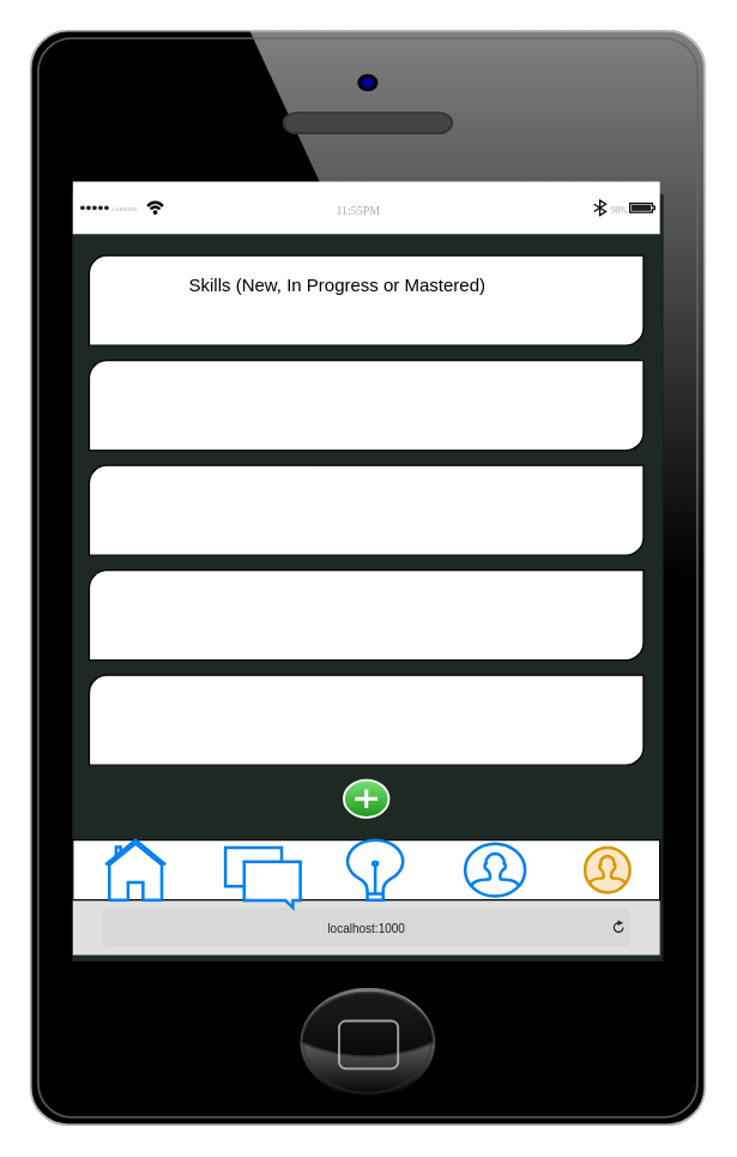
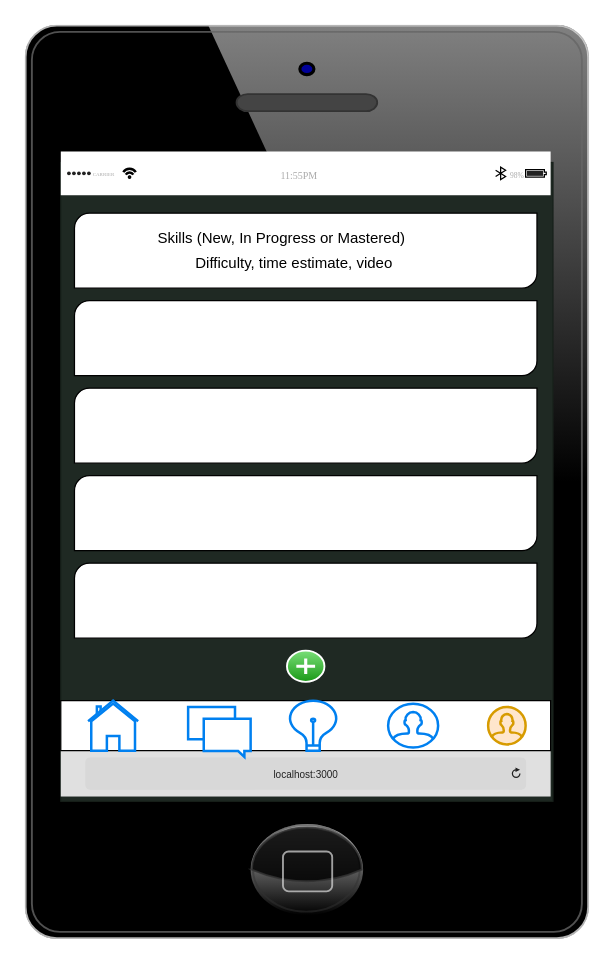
  <mxCell id="0" />
  <mxCell id="1" parent="0" />
  <mxCell id="2" value="" style="group" parent="1" vertex="1" connectable="0"><mxGeometry x="20" y="20" width="450.0" height="730.0" as="geometry" /></mxCell>
  <mxCell id="3" value="" style="verticalLabelPosition=bottom;verticalAlign=top;html=1;shadow=0;dashed=0;strokeWidth=1;shape=mxgraph.ios.iPhone;bgStyle=bgGreen;fillColor=#aaaaaa;sketch=0;" parent="2" vertex="1"><mxGeometry width="450.0" height="730.0" as="geometry" /></mxCell>
  <mxCell id="4" value="" style="html=1;strokeWidth=1;shadow=0;dashed=0;shape=mxgraph.ios7ui.appBar;fillColor=#ffffff;gradientColor=none;sketch=0;hachureGap=4;pointerEvents=0;fontFamily=Architects Daughter;fontSource=https%3A%2F%2Ffonts.googleapis.com%2Fcss%3Ffamily%3DArchitects%2BDaughter;fontSize=20;" parent="2" vertex="1"><mxGeometry x="28.13" y="100.69" width="391.87" height="35" as="geometry" /></mxCell>
  <mxCell id="5" value="CARRIER" style="shape=rect;align=left;fontSize=8;spacingLeft=24;fontSize=4;fontColor=#aaaaaa;strokeColor=none;fillColor=none;spacingTop=4;sketch=0;hachureGap=4;pointerEvents=0;fontFamily=Architects Daughter;fontSource=https%3A%2F%2Ffonts.googleapis.com%2Fcss%3Ffamily%3DArchitects%2BDaughter;" parent="4" vertex="1"><mxGeometry y="0.5" width="50" height="13" relative="1" as="geometry"><mxPoint y="-6.5" as="offset" /></mxGeometry></mxCell>
  <mxCell id="6" value="11:55PM" style="shape=rect;fontSize=8;fontColor=#aaaaaa;strokeColor=none;fillColor=none;spacingTop=4;sketch=0;hachureGap=4;pointerEvents=0;fontFamily=Architects Daughter;fontSource=https%3A%2F%2Ffonts.googleapis.com%2Fcss%3Ffamily%3DArchitects%2BDaughter;" parent="4" vertex="1"><mxGeometry x="0.5" y="0.5" width="50" height="13" relative="1" as="geometry"><mxPoint x="-30" y="-6.5" as="offset" /></mxGeometry></mxCell>
  <mxCell id="7" value="98%" style="shape=rect;align=right;fontSize=8;spacingRight=19;fontSize=6;fontColor=#aaaaaa;strokeColor=none;fillColor=none;spacingTop=4;sketch=0;hachureGap=4;pointerEvents=0;fontFamily=Architects Daughter;fontSource=https%3A%2F%2Ffonts.googleapis.com%2Fcss%3Ffamily%3DArchitects%2BDaughter;" parent="4" vertex="1"><mxGeometry x="1" y="0.5" width="45" height="13" relative="1" as="geometry"><mxPoint x="-45" y="-6.5" as="offset" /></mxGeometry></mxCell>
- <mxCell id="8" value="localhost:1000" style="html=1;strokeWidth=1;shadow=0;dashed=0;shape=mxgraph.ios7ui.url;fillColor=#e0e0e0;strokeColor=#c0c0c0;buttonText=;strokeColor2=#222222;fontColor=#222222;fontSize=8;spacingTop=2;align=center;" parent="2" vertex="1"><mxGeometry x="28.13" y="580" width="391.87" height="36.72" as="geometry" /></mxCell>
+ <mxCell id="8" value="localhost:3000" style="html=1;strokeWidth=1;shadow=0;dashed=0;shape=mxgraph.ios7ui.url;fillColor=#e0e0e0;strokeColor=#c0c0c0;buttonText=;strokeColor2=#222222;fontColor=#222222;fontSize=8;spacingTop=2;align=center;" parent="2" vertex="1"><mxGeometry x="28.13" y="580" width="391.87" height="36.72" as="geometry" /></mxCell>
  <mxCell id="9" value="" style="rounded=0;whiteSpace=wrap;html=1;" parent="2" vertex="1"><mxGeometry x="28.13" y="540" width="391.87" height="40" as="geometry" /></mxCell>
  <mxCell id="10" value="" style="html=1;verticalLabelPosition=bottom;align=center;labelBackgroundColor=#ffffff;verticalAlign=top;strokeWidth=2;strokeColor=#d79b00;shadow=0;dashed=0;shape=mxgraph.ios7.icons.user;fillColor=#ffe6cc;" parent="2" vertex="1"><mxGeometry x="370" y="545" width="30" height="30" as="geometry" /></mxCell>
  <mxCell id="11" value="" style="html=1;verticalLabelPosition=bottom;align=center;labelBackgroundColor=#ffffff;verticalAlign=top;strokeWidth=2;strokeColor=#0080F0;shadow=0;dashed=0;shape=mxgraph.ios7.icons.home;" parent="2" vertex="1"><mxGeometry x="50.0" y="540" width="40" height="40" as="geometry" /></mxCell>
  <mxCell id="12" value="" style="html=1;verticalLabelPosition=bottom;align=center;labelBackgroundColor=#ffffff;verticalAlign=top;strokeWidth=2;strokeColor=#0080F0;shadow=0;dashed=0;shape=mxgraph.ios7.icons.messages;" parent="2" vertex="1"><mxGeometry x="130" y="545" width="50" height="40" as="geometry" /></mxCell>
  <mxCell id="13" value="" style="html=1;verticalLabelPosition=bottom;align=center;labelBackgroundColor=#ffffff;verticalAlign=top;strokeWidth=2;strokeColor=#0080F0;shadow=0;dashed=0;shape=mxgraph.ios7.icons.lightbulb;" parent="2" vertex="1"><mxGeometry x="210" y="540" width="40" height="40" as="geometry" /></mxCell>
  <mxCell id="14" value="" style="verticalLabelPosition=bottom;verticalAlign=top;html=1;shape=mxgraph.basic.diag_round_rect;dx=6;" vertex="1" parent="2"><mxGeometry x="39.07" y="150" width="370" height="60" as="geometry" /></mxCell>
  <mxCell id="15" value="" style="verticalLabelPosition=bottom;verticalAlign=top;html=1;shape=mxgraph.basic.diag_round_rect;dx=6;" vertex="1" parent="2"><mxGeometry x="39.07" y="220" width="370" height="60" as="geometry" /></mxCell>
  <mxCell id="16" value="" style="verticalLabelPosition=bottom;verticalAlign=top;html=1;shape=mxgraph.basic.diag_round_rect;dx=6;" vertex="1" parent="2"><mxGeometry x="39.07" y="290" width="370" height="60" as="geometry" /></mxCell>
  <mxCell id="17" value="" style="verticalLabelPosition=bottom;verticalAlign=top;html=1;shape=mxgraph.basic.diag_round_rect;dx=6;" vertex="1" parent="2"><mxGeometry x="39.07" y="360" width="370" height="60" as="geometry" /></mxCell>
  <mxCell id="18" value="" style="verticalLabelPosition=bottom;verticalAlign=top;html=1;shape=mxgraph.basic.diag_round_rect;dx=6;" vertex="1" parent="2"><mxGeometry x="39.07" y="430" width="370" height="60" as="geometry" /></mxCell>
  <mxCell id="19" value="Skills (New, In Progress or Mastered)" style="text;html=1;strokeColor=none;fillColor=none;align=center;verticalAlign=middle;whiteSpace=wrap;overflow=hidden;" vertex="1" parent="2"><mxGeometry x="70" y="160" width="270" height="20" as="geometry" /></mxCell>
+ <mxCell id="20" value="Difficulty, time estimate, video" style="text;html=1;strokeColor=none;fillColor=none;align=center;verticalAlign=middle;whiteSpace=wrap;overflow=hidden;" vertex="1" parent="2"><mxGeometry x="120" y="180" width="190" height="20" as="geometry" /></mxCell>
  <mxCell id="21" value="" style="verticalLabelPosition=bottom;verticalAlign=top;html=1;shadow=0;dashed=0;strokeWidth=1;shape=mxgraph.ios.iAddIcon;fillColor=#7AdF78;fillColor2=#1A9917;strokeColor=#ffffff;sketch=0;" vertex="1" parent="2"><mxGeometry x="209.07" y="500" width="30" height="25" as="geometry" /></mxCell>
  <mxCell id="22" value="" style="html=1;verticalLabelPosition=bottom;align=center;labelBackgroundColor=#ffffff;verticalAlign=top;strokeWidth=2;strokeColor=#0080F0;shadow=0;dashed=0;shape=mxgraph.ios7.icons.user;" vertex="1" parent="2"><mxGeometry x="290" y="542.5" width="40" height="35" as="geometry" /></mxCell>
